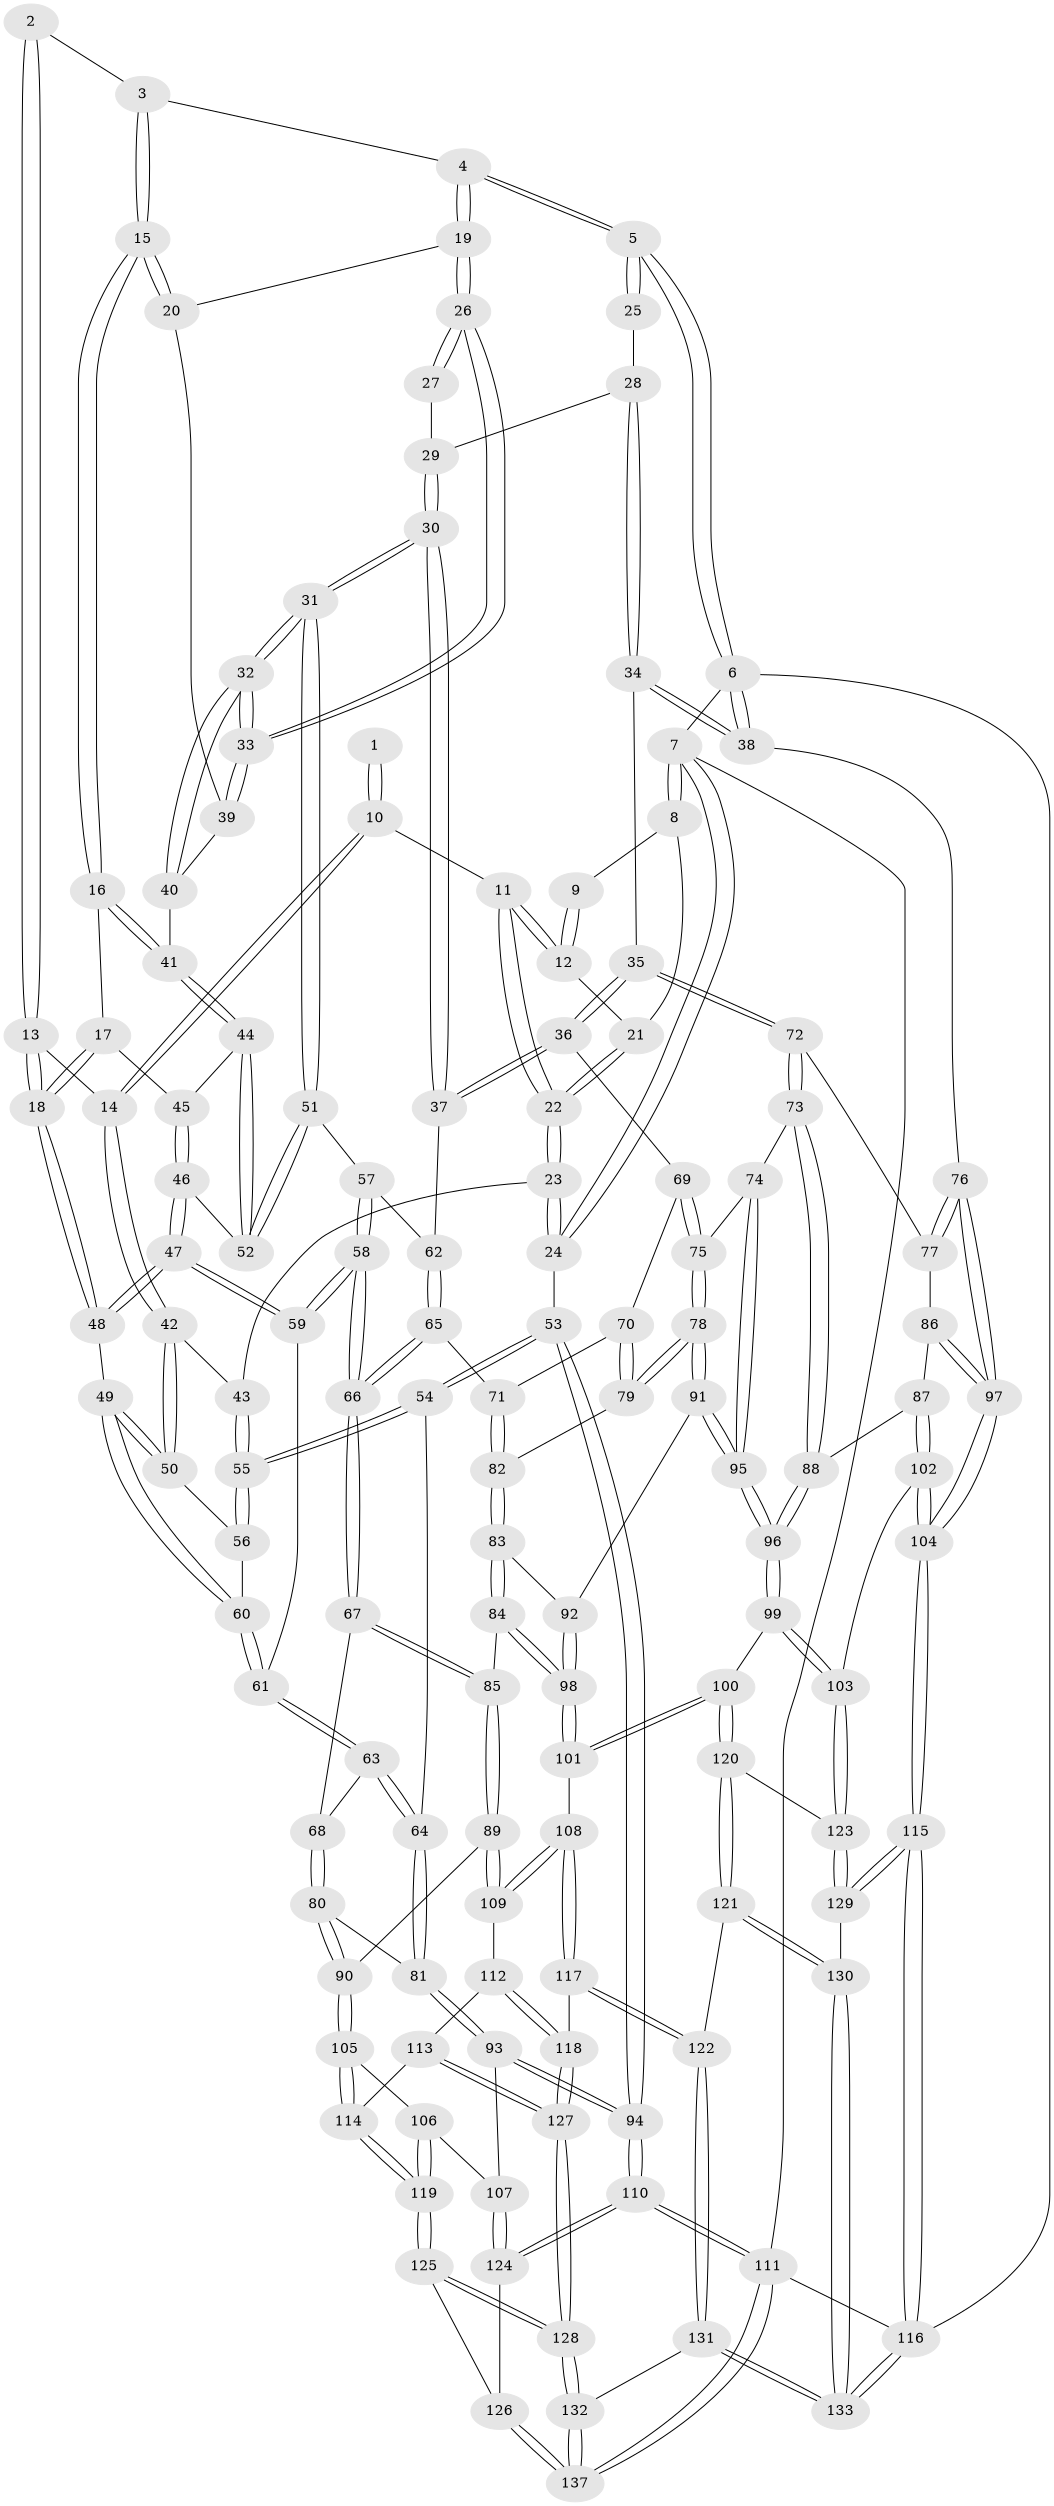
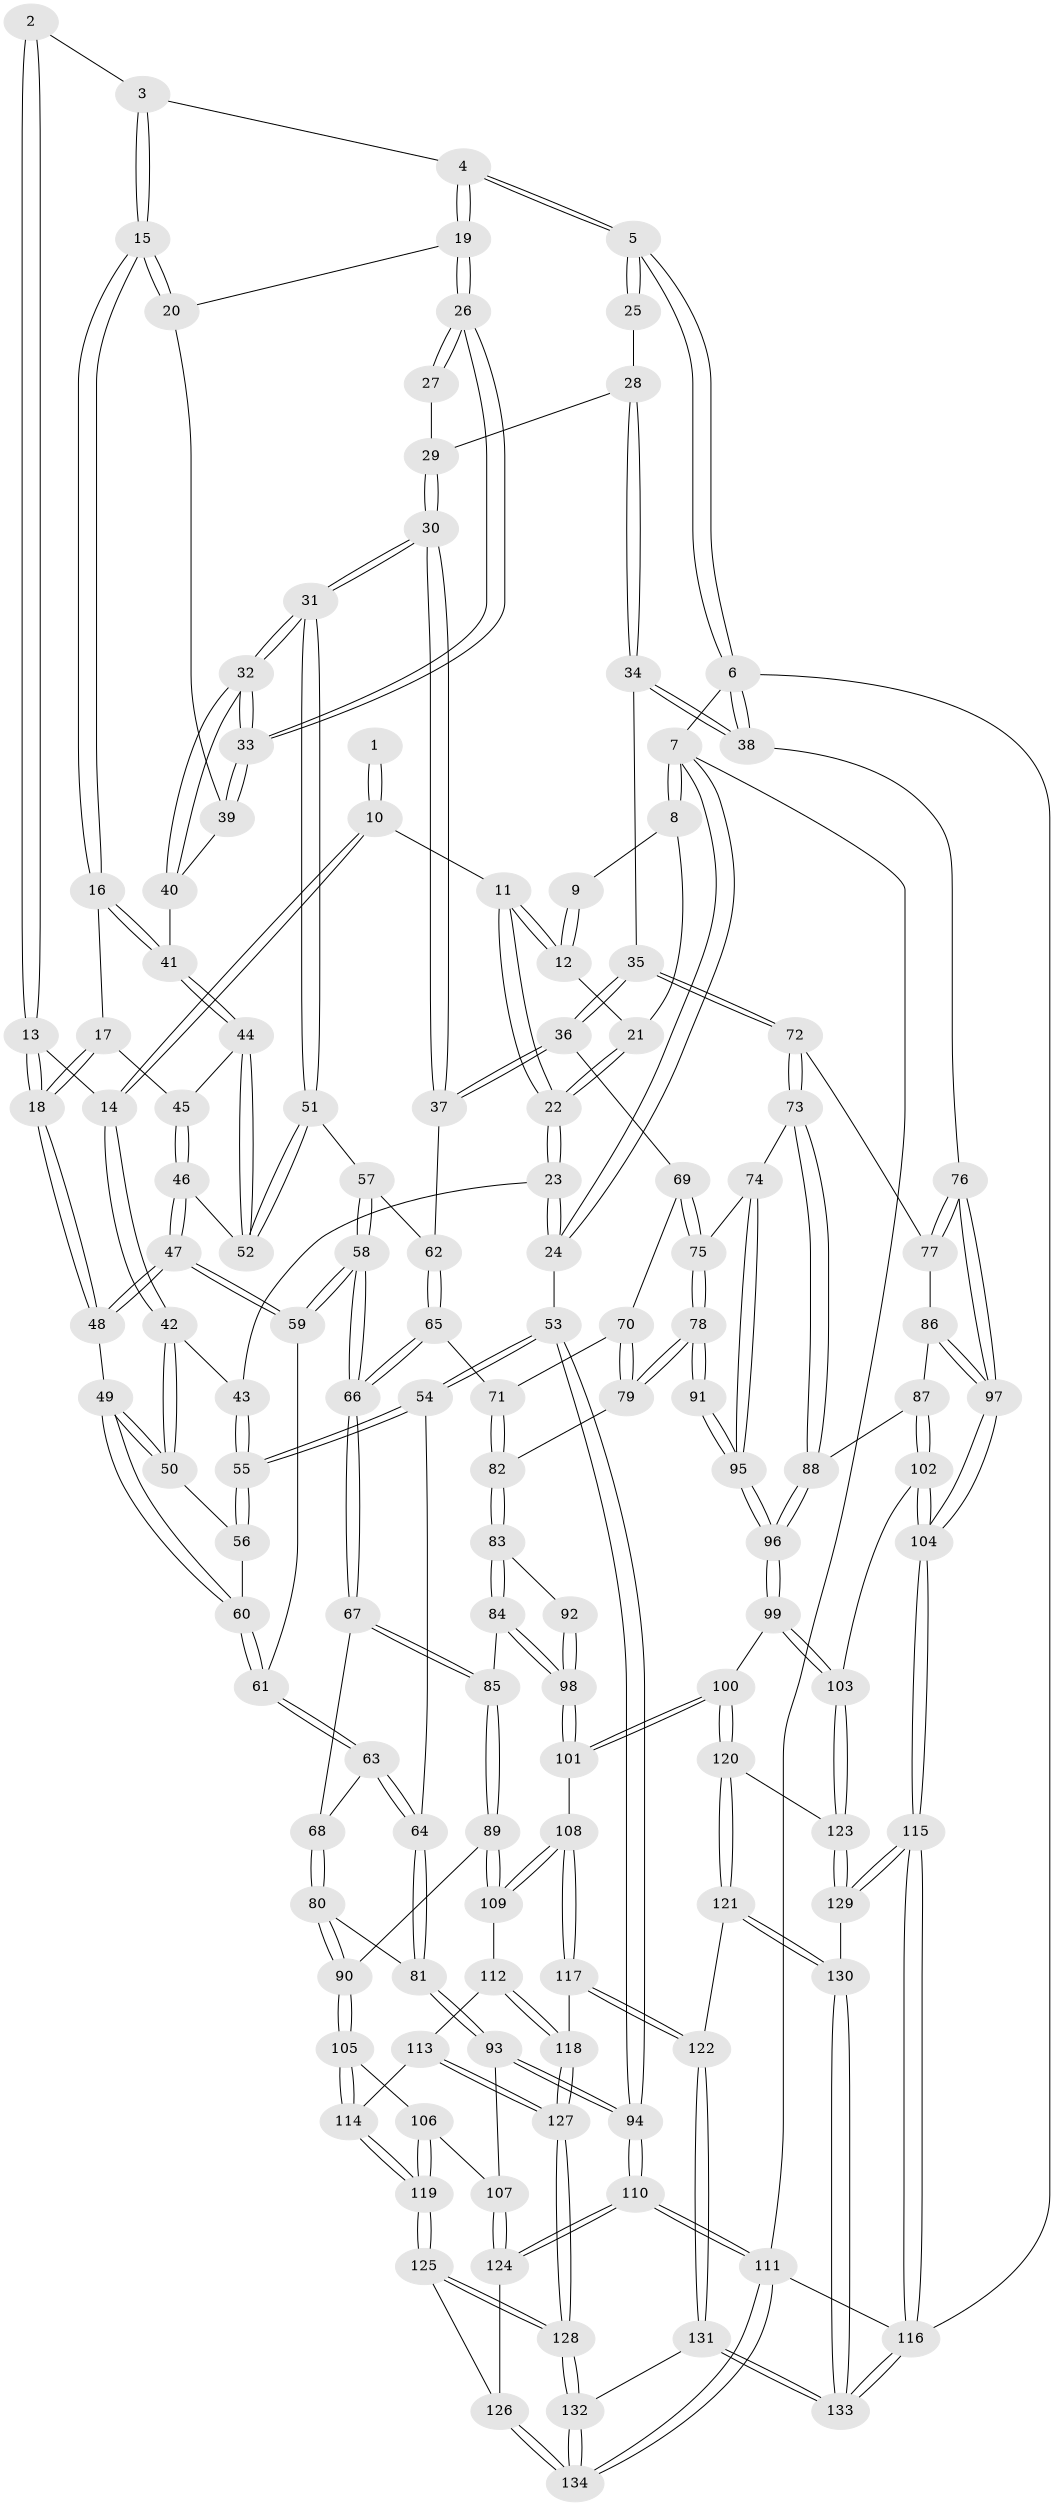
  graph {
    node [color=gray90 style=filled]
    1
    10
    2
    3
    13
    11
    14
    4
    15
    18
    5
    19
    16
    20
    6
    25
    26
    7
    38
    116
    28
    8
    24
    111
    76
    133
    9
    21
    53
-   134 [label=137]
+   134
    12
    22
    42
    23
    48
    43
    50
    17
    41
    39
    45
    44
    46
    49
    27
    33
    40
    55
    54
    94
    29
    34
    30
    35
    31
    37
    32
    51
    62
    52
    57
    36
    72
    69
    73
    77
    70
    75
    65
    97
    56
    47
    59
    61
    60
    58
    64
    110
    81
    66
    67
    63
    68
    71
    80
    93
    82
    85
    89
    90
    79
    78
    83
    74
    88
    86
    95
    96
    91
    104
    87
    92
    105
    107
    84
    98
    101
    109
    102
    103
    99
    112
    106
    114
    124
    100
    115
    108
    120
    123
    121
    117
    129
    119
    125
    126
    118
    122
    113
    127
    128
    130
    131
    132
    1 -- 10
    1 -- 10
    10 -- 11
    10 -- 14
    10 -- 14
    2 -- 3
    2 -- 13
    2 -- 13
    3 -- 4
    3 -- 15
    3 -- 15
    13 -- 14
    13 -- 18
    13 -- 18
    11 -- 12
    11 -- 12
    11 -- 22
    11 -- 22
    14 -- 42
    14 -- 42
    4 -- 5
    4 -- 5
    4 -- 19
    4 -- 19
    15 -- 16
    15 -- 16
    15 -- 20
    15 -- 20
    18 -- 48
    18 -- 48
    5 -- 6
    5 -- 6
    5 -- 25
    5 -- 25
    19 -- 20
    19 -- 26
    19 -- 26
    16 -- 17
    16 -- 41
    16 -- 41
    20 -- 39
    6 -- 7
    6 -- 38
    6 -- 38
    6 -- 116
    25 -- 28
    26 -- 27
    26 -- 27
    26 -- 33
    26 -- 33
    7 -- 8
    7 -- 8
    7 -- 24
    7 -- 24
    7 -- 111
    38 -- 76
    116 -- 133
    116 -- 133
    28 -- 29
    28 -- 34
    28 -- 34
    8 -- 9
    8 -- 21
    24 -- 53
    111 -- 116
    111 -- 134
    111 -- 134
    76 -- 77
    76 -- 77
    76 -- 97
    76 -- 97
    9 -- 12
    9 -- 12
    21 -- 22
    21 -- 22
    53 -- 54
    53 -- 54
    53 -- 94
    53 -- 94
    12 -- 21
    22 -- 23
    22 -- 23
    42 -- 43
    42 -- 50
    42 -- 50
    23 -- 24
    23 -- 24
    23 -- 43
    48 -- 49
    43 -- 55
    43 -- 55
    50 -- 56
    17 -- 18
    17 -- 18
    17 -- 45
    41 -- 44
    41 -- 44
    39 -- 40
    45 -- 46
    45 -- 46
    44 -- 45
    44 -- 52
    44 -- 52
    46 -- 52
    46 -- 47
    46 -- 47
    49 -- 50
    49 -- 50
    49 -- 60
    49 -- 60
    27 -- 29
    33 -- 39
    33 -- 39
    40 -- 41
    55 -- 56
    55 -- 56
    54 -- 55
    54 -- 55
    54 -- 64
    94 -- 110
    94 -- 110
    29 -- 30
    29 -- 30
    34 -- 38
    34 -- 38
    34 -- 35
    30 -- 31
    30 -- 31
    30 -- 37
    30 -- 37
    35 -- 36
    35 -- 36
    35 -- 72
    35 -- 72
    31 -- 32
    31 -- 32
    31 -- 51
    31 -- 51
    37 -- 62
    32 -- 33
    32 -- 33
    32 -- 40
    32 -- 40
    51 -- 52
    51 -- 52
    51 -- 57
    62 -- 65
    62 -- 65
    57 -- 62
    57 -- 58
    57 -- 58
    36 -- 37
    36 -- 37
    36 -- 69
    72 -- 73
    72 -- 73
    72 -- 77
    69 -- 70
    69 -- 75
    69 -- 75
    73 -- 74
    73 -- 88
    73 -- 88
    77 -- 86
    70 -- 71
    70 -- 79
    70 -- 79
    75 -- 78
    75 -- 78
    65 -- 66
    65 -- 66
    65 -- 71
    97 -- 104
    97 -- 104
    56 -- 60
    47 -- 48
    47 -- 48
    47 -- 59
    47 -- 59
    59 -- 61
    61 -- 63
    61 -- 63
    60 -- 61
    60 -- 61
    58 -- 59
    58 -- 59
    58 -- 66
    58 -- 66
    64 -- 81
    64 -- 81
    110 -- 111
    110 -- 111
    110 -- 124
    110 -- 124
    81 -- 93
    81 -- 93
    66 -- 67
    66 -- 67
    67 -- 68
    67 -- 85
    67 -- 85
    63 -- 64
    63 -- 64
    63 -- 68
    68 -- 80
    68 -- 80
    71 -- 82
    71 -- 82
    80 -- 81
    80 -- 90
    80 -- 90
    93 -- 94
    93 -- 94
    93 -- 107
    82 -- 83
    82 -- 83
    85 -- 89
    85 -- 89
    89 -- 90
    89 -- 109
    89 -- 109
    90 -- 105
    90 -- 105
    79 -- 82
    78 -- 79
    78 -- 79
    78 -- 91
    78 -- 91
    83 -- 92
    83 -- 84
    83 -- 84
    74 -- 75
    74 -- 95
    74 -- 95
    88 -- 96
    88 -- 96
    86 -- 97
    86 -- 97
    86 -- 87
    95 -- 96
    95 -- 96
    96 -- 99
    96 -- 99
    91 -- 95
    91 -- 95
-   91 -- 92
    104 -- 115
    104 -- 115
    87 -- 88
    87 -- 102
    87 -- 102
    92 -- 98
    92 -- 98
    105 -- 106
    105 -- 114
    105 -- 114
    107 -- 124
    107 -- 124
    84 -- 85
    84 -- 98
    84 -- 98
    98 -- 101
    98 -- 101
    101 -- 108
    109 -- 112
    102 -- 104
    102 -- 104
    102 -- 103
    103 -- 123
    103 -- 123
    99 -- 103
    99 -- 103
    99 -- 100
    112 -- 118
    112 -- 118
    112 -- 113
    106 -- 107
    106 -- 119
    106 -- 119
    114 -- 119
    114 -- 119
    124 -- 126
    100 -- 101
    100 -- 101
    100 -- 120
    100 -- 120
    115 -- 116
    115 -- 116
    115 -- 129
    115 -- 129
    108 -- 109
    108 -- 109
    108 -- 117
    108 -- 117
    120 -- 123
    120 -- 121
    120 -- 121
    123 -- 129
    123 -- 129
    121 -- 122
    121 -- 130
    121 -- 130
    117 -- 118
    117 -- 122
    117 -- 122
    129 -- 130
    119 -- 125
    119 -- 125
    125 -- 126
    125 -- 128
    125 -- 128
    126 -- 134
    126 -- 134
    118 -- 127
    118 -- 127
    122 -- 131
    122 -- 131
    113 -- 114
    113 -- 127
    113 -- 127
    127 -- 128
    127 -- 128
    128 -- 132
    128 -- 132
    130 -- 133
    130 -- 133
    131 -- 133
    131 -- 133
    131 -- 132
    132 -- 134
    132 -- 134
  }
